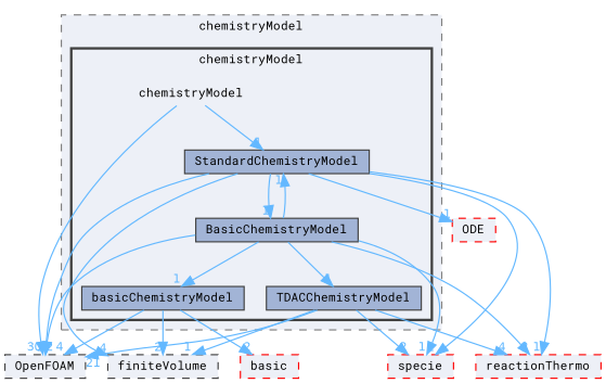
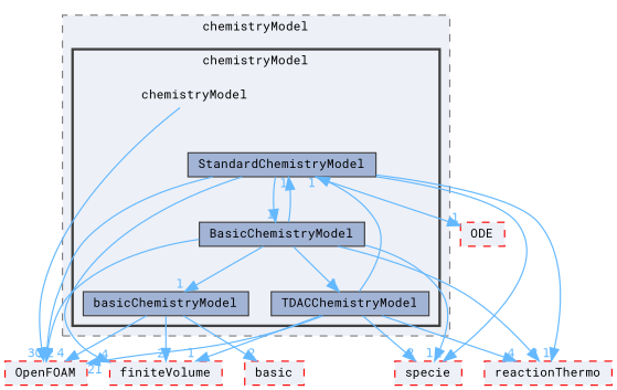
  digraph {
    compound=true
    fontname="Roboto Mono"
    node [fontname="Roboto Mono" fontsize=10 shape=box color=red fillcolor="#edf0f7" style="filled,dashed"]
    edge [color=steelblue1 fontcolor=steelblue1 fontname="Roboto Mono" fontsize=10 headlabel=1 labeldistance=1.5 labelfontname=Helvetica labelfontsize=10]
    n1 [height=0.2 label=chemistryModel shape=plaintext width=0.4 color="" fillcolor="" style=""]
    n2 [color=grey25 fillcolor="#a2b4d6" height=0.2 label=basicChemistryModel style=filled width=0.4]
    n3 [color=grey25 fillcolor="#a2b4d6" height=0.2 label=BasicChemistryModel style=filled width=0.4]
    n4 [color=grey25 fillcolor="#a2b4d6" height=0.2 label=StandardChemistryModel style=filled width=0.4]
    n5 [color=grey25 fillcolor="#a2b4d6" height=0.2 label=TDACChemistryModel style=filled width=0.4]
-   n6 [color=grey25 height=0.2 label=OpenFOAM width=0.4]
+   n6 [height=0.2 label=OpenFOAM width=0.4]
    n7 [height=0.2 label=basic width=0.4]
-   n8 [color=grey25 height=0.2 label=finiteVolume width=0.4]
+   n8 [height=0.2 label=finiteVolume width=0.4]
    n9 [height=0.2 label=specie width=0.4]
    n10 [height=0.2 label=reactionThermo width=0.4]
    n11 [height=0.2 label=ODE width=0.4]
    subgraph cluster_1 {
      bgcolor="#edf0f7"
      fontsize=10
      label=chemistryModel
      pencolor=grey50
      style="filled,dashed"
      subgraph cluster_2 {
        bgcolor="#edf0f7"
        fontsize=10
        pencolor=grey25
        style="filled,bold"
        n1
        n2
        n3
        n4
        n5
      }
    }
    n1 -> n6 [headlabel=30]
    n2 -> n6 [headlabel=4]
    n2 -> n7 [headlabel=2]
    n2 -> n8 [headlabel=2]
    n3 -> n2
    n3 -> n4
    n3 -> n5
    n3 -> n6 [headlabel=2]
    n3 -> n9
    n3 -> n10 [headlabel=2]
    n4 -> n3
    n4 -> n6 [headlabel=2]
    n4 -> n8 [headlabel=4]
    n4 -> n9
    n4 -> n10
    n4 -> n11
-   n1 -> n4
+   n5 -> n4
    n5 -> n6 [headlabel=21]
    n5 -> n8
    n5 -> n9 [headlabel=2]
    n5 -> n10 [headlabel=4]
  }
